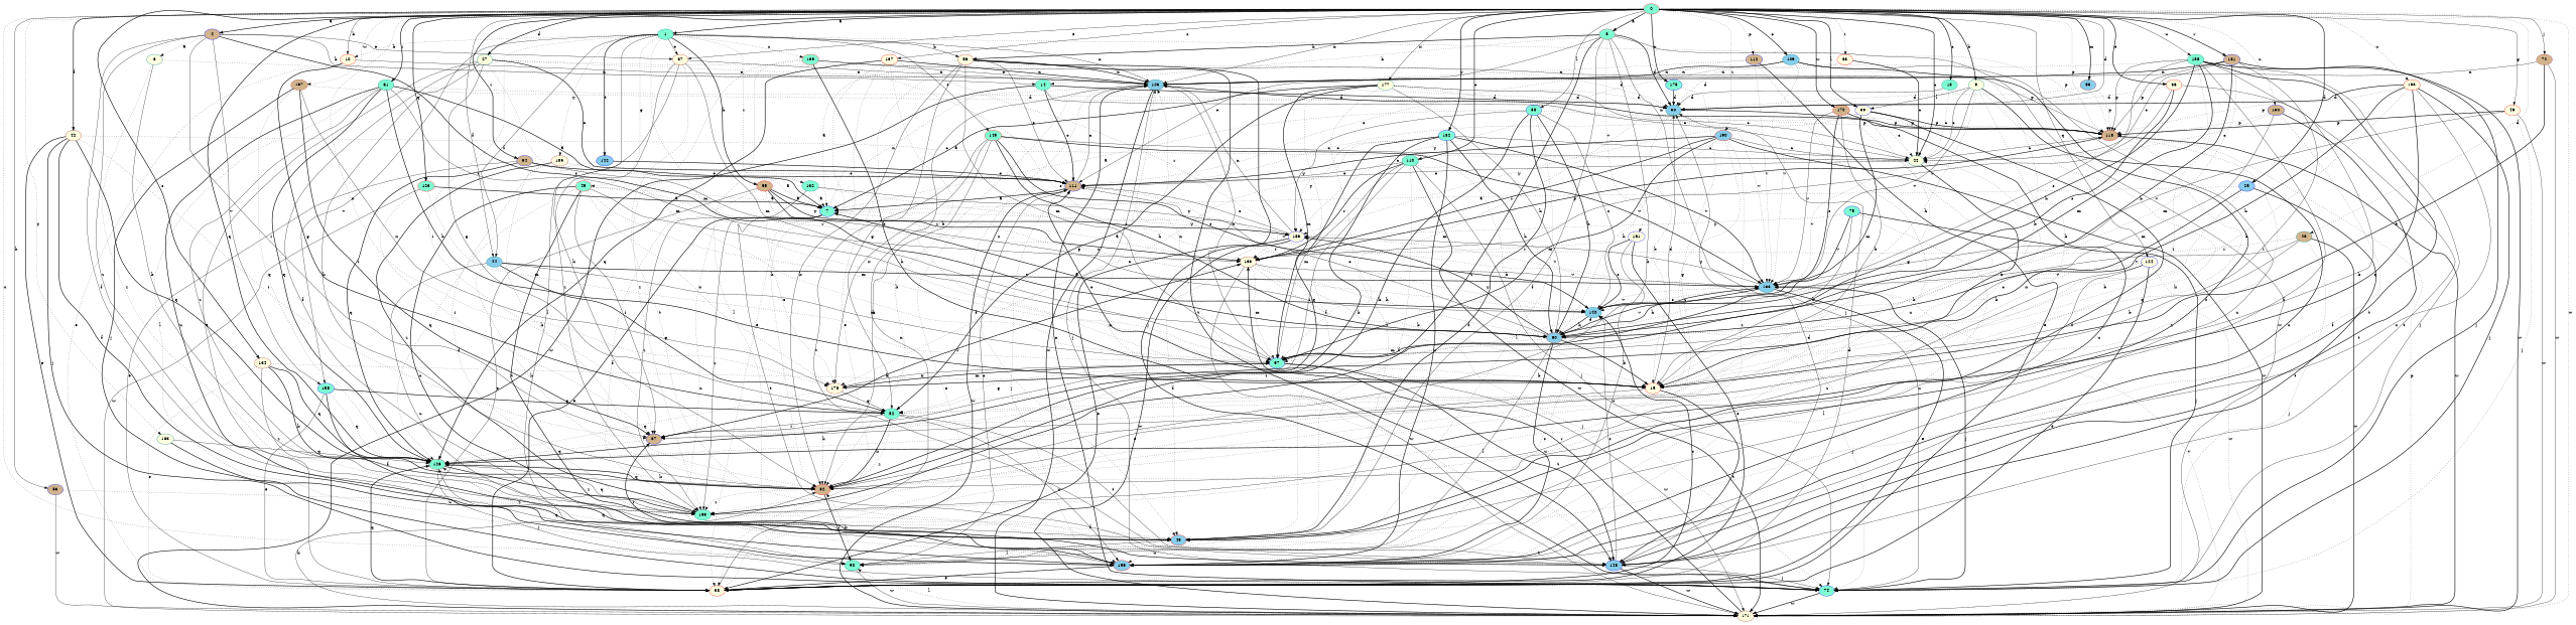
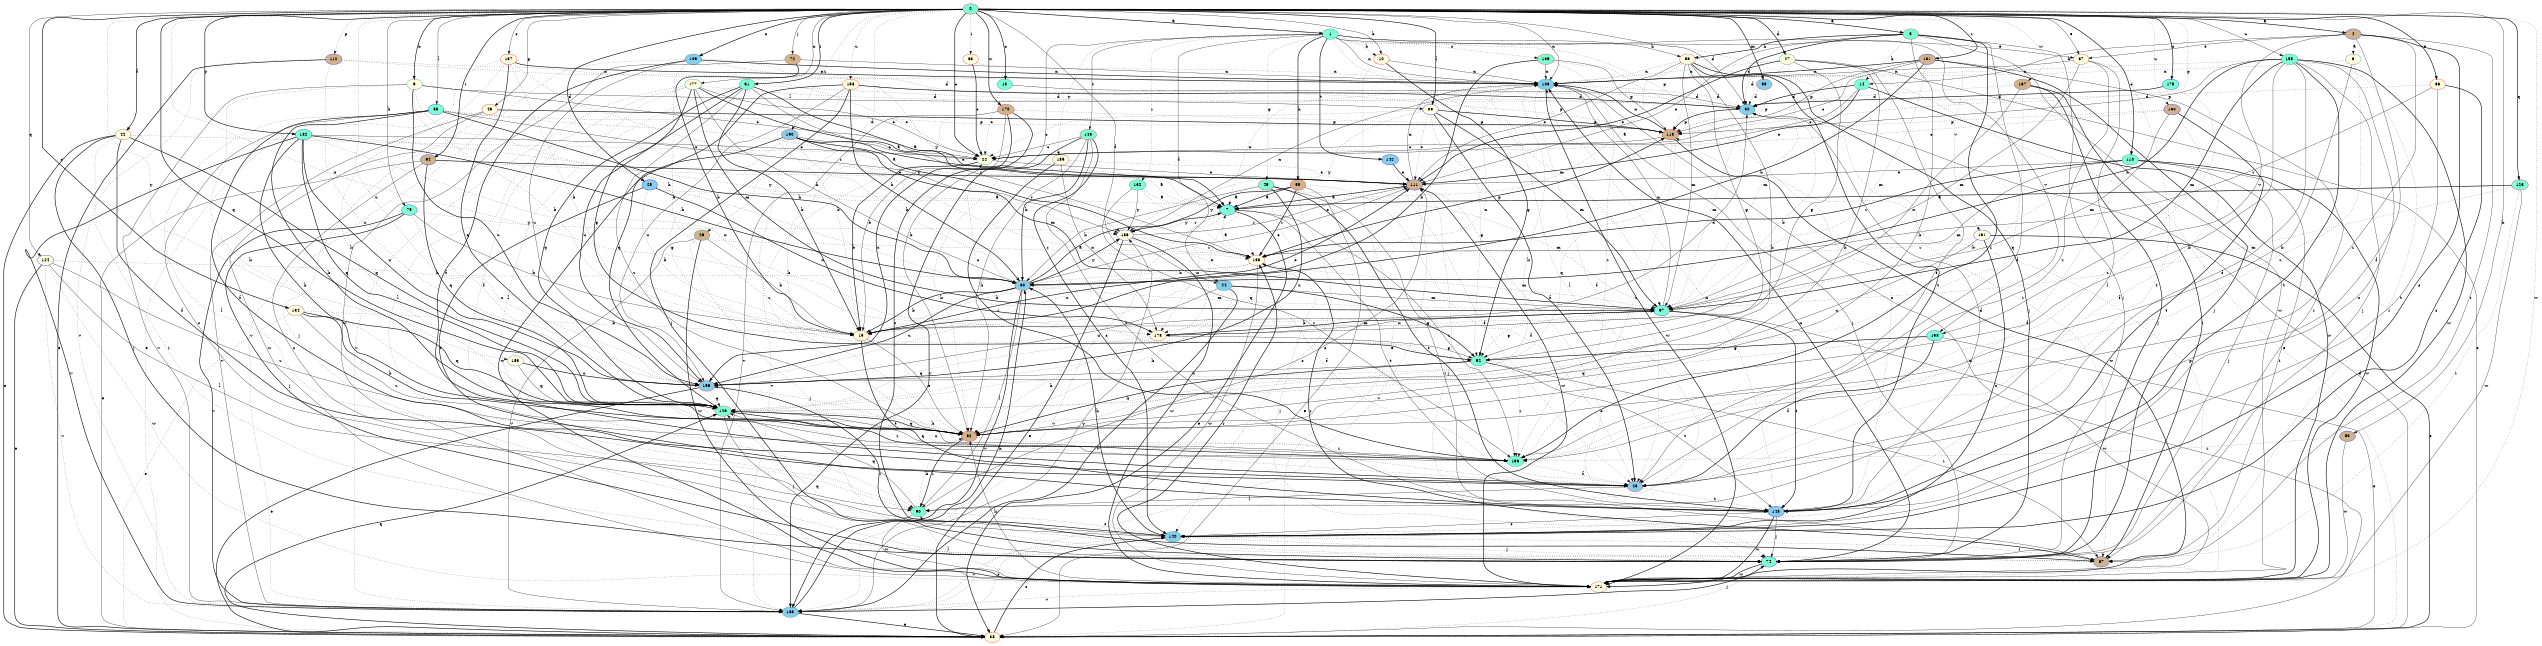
  strict digraph {
    node [color=teal fillcolor=lightyellow style=filled]
    edge [style=dotted]
    0 [color=red fillcolor=aquamarine]
    1 [fillcolor=aquamarine]
    4 [color=blue fillcolor=tan]
    5 [color=brown fillcolor=aquamarine]
    9
    10 [color=red]
    18 [fillcolor=aquamarine]
    22
    25 [color=blue fillcolor=skyblue]
    26 [fillcolor=tan]
    27
    30 [fillcolor=skyblue]
    36 [color=red]
    37 [color=brown]
    42 [color=brown]
    44 [fillcolor=skyblue]
    46 [color=red]
    53 [color=blue fillcolor=tan]
    61 [fillcolor=aquamarine]
    63 [color=red]
    64 [color=blue fillcolor=tan]
    72 [color=brown fillcolor=tan]
    75 [color=blue fillcolor=aquamarine]
    88 [color=blue fillcolor=aquamarine]
    89 [color=blue]
    95 [color=brown fillcolor=skyblue]
    103 [fillcolor=skyblue]
    109 [fillcolor=skyblue]
    110 [fillcolor=aquamarine]
    112 [color=blue fillcolor=tan]
    118 [color=red fillcolor=tan]
    123 [color=red fillcolor=aquamarine]
    124 [color=blue]
    126 [color=brown fillcolor=aquamarine]
    131 [color=blue fillcolor=tan]
    134 [color=brown]
    137 [color=red]
    150 [color=blue fillcolor=tan]
    153 [color=red]
    155 [fillcolor=aquamarine]
    156 [color=red fillcolor=skyblue]
    167 [color=brown fillcolor=tan]
    170 [color=red fillcolor=tan]
    171 [color=brown]
    175 [color=blue fillcolor=aquamarine]
    177
    178 [color=brown]
    182 [color=blue fillcolor=aquamarine]
    183
    190 [color=red fillcolor=skyblue]
    49 [color=red fillcolor=aquamarine]
    55 [color=red fillcolor=tan]
    56 [color=brown]
    67 [color=blue fillcolor=tan]
    82 [color=red fillcolor=tan]
    97 [color=blue fillcolor=aquamarine]
    132 [fillcolor=aquamarine]
    139 [color=red fillcolor=aquamarine]
    142 [color=blue fillcolor=skyblue]
    145 [color=red fillcolor=aquamarine]
    158 [color=blue fillcolor=aquamarine]
    185 [color=brown]
    6
    14 [fillcolor=aquamarine]
    45 [color=red fillcolor=skyblue]
    140 [fillcolor=skyblue]
    193 [fillcolor=aquamarine]
    74 [color=blue fillcolor=aquamarine]
    111 [color=blue fillcolor=tan]
    161 [color=blue]
    15 [color=red]
    60 [color=brown fillcolor=skyblue]
    163 [fillcolor=skyblue]
    38 [color=red]
    52 [fillcolor=aquamarine]
    7 [color=blue fillcolor=aquamarine]
    148 [color=blue fillcolor=skyblue]
    133 [color=brown]
    90 [fillcolor=aquamarine]
    186 [color=blue]
    0 -> 1 [label=a style=bold]
    0 -> 4 [label=a style=bold]
    0 -> 5 [label=a style=bold]
    0 -> 9 [label=b style=bold]
    0 -> 10 [label=b style=solid]
    0 -> 18 [label=c style=bold]
    0 -> 22 [label=c style=bold]
    0 -> 25 [label=d style=bold]
    0 -> 26 [label=d]
    0 -> 27 [label=d style=bold]
    0 -> 30 [label=d style=solid]
    0 -> 36 [label=e style=bold]
    0 -> 37 [label=e style=solid]
    0 -> 42 [label=f style=bold]
    0 -> 44 [label=f style=solid]
    0 -> 46 [label=g style=solid]
    0 -> 53 [label=h style=solid]
    0 -> 61 [label=i style=bold]
    0 -> 63 [label=i]
    0 -> 64 [label=i style=bold]
    0 -> 72 [label=j style=solid]
+   0 -> 75 [label=k style=solid]
    0 -> 88 [label=l style=solid]
    0 -> 89 [label=l style=bold]
    0 -> 95 [label=m style=bold]
    0 -> 103 [label=n style=solid]
    0 -> 109 [label=o style=bold]
    0 -> 110 [label=o style=bold]
    0 -> 112 [label=p]
    0 -> 118 [label=p]
    0 -> 123 [label=q style=bold]
    0 -> 124 [label=q style=solid]
    0 -> 126 [label=q style=bold]
    0 -> 131 [label=r style=bold]
    0 -> 134 [label=s style=bold]
    0 -> 137 [label=s style=solid]
    0 -> 150 [label=u]
    0 -> 153 [label=u]
    0 -> 155 [label=u style=solid]
    0 -> 156 [label=u]
    0 -> 167 [label=w]
    0 -> 170 [label=w style=bold]
    0 -> 171 [label=w]
    0 -> 175 [label=x style=bold]
    0 -> 177 [label=x style=solid]
    0 -> 178 [label=x]
    0 -> 182 [label=y style=bold]
    0 -> 183 [label=y]
    0 -> 190 [label=z]
    1 -> 10 [label=b]
    1 -> 37 [label=e style=solid]
    1 -> 44 [label=f style=solid]
    1 -> 103 [label=n style=solid]
    1 -> 118 [label=p]
    1 -> 49 [label=g]
    1 -> 55 [label=h style=bold]
    1 -> 56 [label=h style=solid]
    1 -> 67 [label=i]
    1 -> 82 [label=k style=solid]
    1 -> 97 [label=m]
    1 -> 132 [label=r]
    1 -> 139 [label=s]
    1 -> 142 [label=t style=bold]
    1 -> 145 [label=t style=solid]
    1 -> 158 [label=v style=solid]
    1 -> 185 [label=y]
    4 -> 37 [label=e style=solid]
    4 -> 67 [label=i style=solid]
    4 -> 158 [label=v style=solid]
    4 -> 6 [label=a]
    4 -> 14 [label=b style=solid]
    4 -> 45 [label=f style=solid]
    4 -> 140 [label=s style=bold]
    4 -> 193 [label=z style=solid]
    5 -> 30 [label=d style=bold]
    5 -> 171 [label=w style=solid]
    5 -> 56 [label=h style=bold]
    5 -> 82 [label=k style=solid]
    5 -> 14 [label=b]
    5 -> 45 [label=f style=solid]
    5 -> 193 [label=z style=bold]
    5 -> 74 [label=j style=solid]
    5 -> 111 [label=o style=solid]
    5 -> 161 [label=v]
    9 -> 22 [label=c style=solid]
    9 -> 89 [label=l style=solid]
    9 -> 156 [label=u style=bold]
    9 -> 82 [label=k]
    9 -> 15 [label=b]
    9 -> 60 [label=h]
    9 -> 163 [label=v style=solid]
    10 -> 103 [label=n style=solid]
    10 -> 38 [label=e]
    10 -> 52 [label=g style=bold]
    18 -> 22 [label=c]
    18 -> 30 [label=d style=solid]
    22 -> 111 [label=o style=solid]
    22 -> 15 [label=b style=bold]
    22 -> 163 [label=v]
    25 -> 178 [label=x style=bold]
    25 -> 15 [label=b]
    25 -> 7 [label=a]
    25 -> 148 [label=t style=bold]
    26 -> 171 [label=w style=bold]
    26 -> 74 [label=j]
    26 -> 15 [label=b style=solid]
    26 -> 163 [label=v style=solid]
    26 -> 133 [label=r]
    27 -> 30 [label=d]
    27 -> 103 [label=n]
    27 -> 82 [label=k style=solid]
    27 -> 97 [label=m]
    27 -> 45 [label=f style=solid]
    27 -> 111 [label=o style=bold]
    27 -> 38 [label=e style=solid]
    27 -> 52 [label=g style=solid]
    30 -> 118 [label=p style=bold]
    30 -> 97 [label=m]
    30 -> 15 [label=b]
    36 -> 30 [label=d]
    36 -> 140 [label=s style=bold]
    36 -> 148 [label=t style=solid]
    36 -> 133 [label=r style=solid]
    37 -> 103 [label=n style=solid]
    37 -> 97 [label=m style=solid]
    37 -> 193 [label=z style=solid]
    37 -> 148 [label=t]
    37 -> 90 [label=l style=solid]
    42 -> 22 [label=c]
    42 -> 126 [label=q style=bold]
    42 -> 67 [label=i]
    42 -> 45 [label=f style=bold]
    42 -> 74 [label=j style=bold]
    42 -> 38 [label=e style=bold]
    44 -> 156 [label=u style=solid]
    44 -> 82 [label=k]
    44 -> 97 [label=m style=solid]
    44 -> 163 [label=v style=bold]
    44 -> 52 [label=g style=bold]
    46 -> 118 [label=p style=bold]
    46 -> 171 [label=w style=solid]
    46 -> 74 [label=j]
    46 -> 163 [label=v style=solid]
    53 -> 171 [label=w style=solid]
    53 -> 193 [label=z]
    61 -> 30 [label=d]
    61 -> 126 [label=q style=bold]
    61 -> 156 [label=u style=bold]
    61 -> 193 [label=z style=solid]
    61 -> 15 [label=b style=bold]
    61 -> 7 [label=a style=bold]
    61 -> 133 [label=r style=solid]
    61 -> 90 [label=l]
    63 -> 22 [label=c style=bold]
    63 -> 103 [label=n]
    64 -> 126 [label=q style=bold]
    64 -> 140 [label=s style=solid]
    64 -> 111 [label=o style=bold]
    64 -> 38 [label=e style=solid]
    64 -> 7 [label=a]
    72 -> 103 [label=n style=solid]
    72 -> 171 [label=w style=solid]
    72 -> 15 [label=b style=bold]
    75 -> 156 [label=u]
    75 -> 74 [label=j style=bold]
    75 -> 15 [label=b style=solid]
    75 -> 163 [label=v style=bold]
    75 -> 186 [label=y]
    88 -> 118 [label=p]
    88 -> 82 [label=k style=bold]
    88 -> 45 [label=f style=bold]
    88 -> 140 [label=s style=solid]
    88 -> 60 [label=h style=bold]
    88 -> 7 [label=a]
    88 -> 90 [label=l]
    88 -> 186 [label=y style=solid]
    89 -> 22 [label=c]
    89 -> 118 [label=p style=bold]
    89 -> 97 [label=m style=bold]
    89 -> 45 [label=f style=bold]
    89 -> 111 [label=o]
    89 -> 52 [label=g]
    89 -> 186 [label=y]
    95 -> 30 [label=d]
    95 -> 118 [label=p]
    103 -> 30 [label=d]
    103 -> 171 [label=w style=bold]
    103 -> 82 [label=k]
    103 -> 45 [label=f]
    103 -> 74 [label=j style=solid]
    109 -> 30 [label=d]
    109 -> 103 [label=n style=bold]
    109 -> 156 [label=u style=solid]
    109 -> 45 [label=f style=bold]
    109 -> 15 [label=b]
    109 -> 163 [label=v]
    109 -> 186 [label=y]
    110 -> 171 [label=w style=bold]
    110 -> 67 [label=i style=solid]
    110 -> 97 [label=m style=solid]
    110 -> 45 [label=f]
    110 -> 74 [label=j style=solid]
    110 -> 111 [label=o style=solid]
    110 -> 15 [label=b]
    110 -> 133 [label=r style=bold]
    112 -> 103 [label=n]
    112 -> 156 [label=u]
    112 -> 111 [label=o]
    112 -> 163 [label=v]
    112 -> 38 [label=e style=bold]
    118 -> 22 [label=c style=solid]
    118 -> 103 [label=n style=bold]
    118 -> 126 [label=q]
    118 -> 171 [label=w style=bold]
    118 -> 193 [label=z]
    123 -> 171 [label=w style=solid]
    123 -> 67 [label=i]
    123 -> 97 [label=m]
    123 -> 7 [label=a style=bold]
    124 -> 171 [label=w]
    124 -> 193 [label=z style=solid]
    124 -> 60 [label=h]
    124 -> 163 [label=v]
    124 -> 38 [label=e style=bold]
    124 -> 90 [label=l style=solid]
    126 -> 82 [label=k]
    126 -> 193 [label=z style=bold]
    126 -> 74 [label=j style=solid]
    131 -> 22 [label=c style=solid]
    131 -> 103 [label=n style=bold]
    131 -> 118 [label=p style=solid]
    131 -> 67 [label=i style=solid]
    131 -> 97 [label=m]
    131 -> 74 [label=j style=bold]
    131 -> 60 [label=h style=bold]
    134 -> 126 [label=q style=bold]
    134 -> 82 [label=k style=bold]
    134 -> 193 [label=z style=solid]
    134 -> 15 [label=b]
    134 -> 38 [label=e]
    137 -> 103 [label=n style=bold]
    137 -> 126 [label=q style=bold]
    137 -> 82 [label=k]
    137 -> 15 [label=b]
    137 -> 38 [label=e]
    137 -> 133 [label=r]
    150 -> 22 [label=c]
    150 -> 118 [label=p]
    150 -> 97 [label=m style=solid]
    150 -> 45 [label=f]
    150 -> 148 [label=t style=bold]
    153 -> 30 [label=d style=bold]
    153 -> 118 [label=p]
    153 -> 126 [label=q style=bold]
    153 -> 156 [label=u style=solid]
    153 -> 74 [label=j style=bold]
    153 -> 15 [label=b]
    153 -> 60 [label=h style=bold]
    155 -> 103 [label=n]
    155 -> 118 [label=p style=solid]
    155 -> 171 [label=w style=bold]
    155 -> 67 [label=i]
    155 -> 82 [label=k style=solid]
    155 -> 97 [label=m style=bold]
    155 -> 45 [label=f style=solid]
    155 -> 140 [label=s style=solid]
    155 -> 74 [label=j style=solid]
    155 -> 60 [label=h style=bold]
    155 -> 148 [label=t style=bold]
    156 -> 126 [label=q]
    156 -> 67 [label=i style=bold]
    156 -> 38 [label=e style=bold]
    167 -> 30 [label=d]
    167 -> 126 [label=q]
    167 -> 178 [label=x style=solid]
    167 -> 67 [label=i style=bold]
    167 -> 74 [label=j style=bold]
    170 -> 118 [label=p]
    170 -> 156 [label=u style=bold]
    170 -> 82 [label=k]
    170 -> 140 [label=s style=bold]
    170 -> 15 [label=b style=solid]
    170 -> 163 [label=v style=solid]
    171 -> 118 [label=p]
    171 -> 82 [label=k style=solid]
    171 -> 163 [label=v]
    171 -> 133 [label=r style=bold]
    171 -> 90 [label=l]
    175 -> 30 [label=d style=bold]
    175 -> 193 [label=z]
    177 -> 22 [label=c style=solid]
    177 -> 30 [label=d]
    177 -> 97 [label=m style=bold]
    177 -> 45 [label=f]
    177 -> 60 [label=h style=solid]
    177 -> 163 [label=v]
    177 -> 52 [label=g style=bold]
    177 -> 7 [label=a style=bold]
    177 -> 90 [label=l]
    178 -> 126 [label=q]
    178 -> 82 [label=k]
    178 -> 97 [label=m style=bold]
    178 -> 52 [label=g style=solid]
    182 -> 22 [label=c style=solid]
    182 -> 126 [label=q style=bold]
    182 -> 156 [label=u style=bold]
    182 -> 178 [label=x]
    182 -> 82 [label=k style=bold]
    182 -> 60 [label=h style=bold]
    182 -> 163 [label=v style=bold]
    182 -> 186 [label=y]
    183 -> 126 [label=q style=solid]
    183 -> 156 [label=u style=bold]
    190 -> 22 [label=c style=solid]
    190 -> 171 [label=w style=bold]
    190 -> 97 [label=m style=bold]
    190 -> 193 [label=z]
    190 -> 111 [label=o style=bold]
    190 -> 60 [label=h]
    190 -> 52 [label=g]
    190 -> 133 [label=r style=bold]
    49 -> 126 [label=q]
    49 -> 156 [label=u style=bold]
    49 -> 178 [label=x]
    49 -> 67 [label=i style=solid]
    49 -> 97 [label=m]
    49 -> 60 [label=h style=solid]
    49 -> 7 [label=a]
    49 -> 148 [label=t style=bold]
    49 -> 133 [label=r]
    55 -> 45 [label=f]
    55 -> 140 [label=s]
    55 -> 38 [label=e style=solid]
    55 -> 7 [label=a style=bold]
    55 -> 133 [label=r style=bold]
    55 -> 186 [label=y style=bold]
-   56 -> 103 [label=n style=bold]
+   56 -> 103 [label=n]
    56 -> 82 [label=k style=solid]
    56 -> 97 [label=m style=solid]
    56 -> 74 [label=j style=bold]
    56 -> 111 [label=o style=solid]
    56 -> 38 [label=e]
    56 -> 52 [label=g style=solid]
    56 -> 7 [label=a]
    56 -> 148 [label=t style=bold]
    67 -> 126 [label=q]
    67 -> 133 [label=r style=bold]
    82 -> 126 [label=q style=bold]
    82 -> 193 [label=z]
    82 -> 90 [label=l style=bold]
    97 -> 103 [label=n style=solid]
    97 -> 171 [label=w style=solid]
    97 -> 178 [label=x style=solid]
    97 -> 15 [label=b]
    97 -> 52 [label=g]
    97 -> 148 [label=t style=bold]
    132 -> 193 [label=z style=solid]
    132 -> 7 [label=a]
    132 -> 133 [label=r]
    132 -> 186 [label=y style=solid]
    139 -> 103 [label=n style=solid]
    139 -> 118 [label=p style=solid]
    139 -> 140 [label=s]
    139 -> 193 [label=z]
    139 -> 15 [label=b style=bold]
    139 -> 90 [label=l]
    142 -> 45 [label=f]
    142 -> 111 [label=o style=bold]
    145 -> 22 [label=c style=solid]
    145 -> 82 [label=k style=solid]
    145 -> 140 [label=s style=bold]
    145 -> 60 [label=h style=bold]
    145 -> 163 [label=v style=bold]
    145 -> 148 [label=t style=solid]
    158 -> 126 [label=q]
    158 -> 45 [label=f style=bold]
    158 -> 38 [label=e style=solid]
    158 -> 52 [label=g style=bold]
-   145 -> 178 [label=x style=solid]
+   185 -> 178 [label=x style=solid]
    185 -> 82 [label=k]
    185 -> 193 [label=z style=bold]
    185 -> 111 [label=o]
    6 -> 103 [label=n]
    6 -> 82 [label=k style=solid]
    6 -> 193 [label=z]
    14 -> 22 [label=c style=solid]
    14 -> 30 [label=d style=bold]
    14 -> 171 [label=w style=bold]
    14 -> 111 [label=o style=bold]
    45 -> 156 [label=u]
    45 -> 148 [label=t]
    45 -> 90 [label=l style=solid]
    140 -> 67 [label=i]
    140 -> 74 [label=j]
    140 -> 60 [label=h style=bold]
    140 -> 163 [label=v]
    193 -> 126 [label=q style=solid]
    193 -> 45 [label=f]
    74 -> 103 [label=n style=bold]
    74 -> 171 [label=w style=bold]
    111 -> 103 [label=n style=solid]
    111 -> 171 [label=w style=bold]
    111 -> 74 [label=j]
    111 -> 163 [label=v]
    111 -> 7 [label=a style=bold]
    161 -> 156 [label=u style=solid]
    161 -> 140 [label=s style=bold]
    161 -> 38 [label=e style=bold]
    161 -> 133 [label=r]
    15 -> 30 [label=d style=solid]
    15 -> 103 [label=n]
    15 -> 82 [label=e style=solid]
    15 -> 111 [label=o style=bold]
    15 -> 148 [label=t style=bold]
    60 -> 156 [label=u style=bold]
    60 -> 97 [label=m]
    60 -> 111 [label=o style=solid]
    60 -> 15 [label=b style=bold]
    60 -> 163 [label=v style=bold]
    60 -> 7 [label=a style=bold]
    60 -> 90 [label=l style=solid]
    60 -> 186 [label=y style=bold]
    163 -> 140 [label=s]
    163 -> 74 [label=j style=bold]
    163 -> 60 [label=h style=bold]
    163 -> 38 [label=e style=bold]
    163 -> 186 [label=y style=solid]
    38 -> 30 [label=d style=solid]
    38 -> 103 [label=n style=solid]
    38 -> 126 [label=q style=bold]
    38 -> 140 [label=s style=bold]
    38 -> 111 [label=o]
    52 -> 22 [label=c]
    52 -> 156 [label=u style=solid]
    52 -> 67 [label=i style=solid]
    52 -> 82 [label=k style=bold]
    52 -> 193 [label=z]
    52 -> 148 [label=t style=solid]
    7 -> 103 [label=n]
    7 -> 156 [label=u]
    7 -> 178 [label=x]
    7 -> 193 [label=z style=solid]
    7 -> 38 [label=e style=bold]
    7 -> 148 [label=t style=solid]
    7 -> 186 [label=y]
    148 -> 30 [label=d style=solid]
    148 -> 103 [label=n]
    148 -> 171 [label=w style=bold]
    148 -> 140 [label=s style=solid]
    148 -> 74 [label=j style=solid]
    133 -> 118 [label=p style=bold]
    133 -> 171 [label=w style=solid]
    133 -> 97 [label=m]
    133 -> 74 [label=j]
    133 -> 15 [label=b]
    133 -> 60 [label=h]
-   133 -> 163 [label=v style=solid]
    133 -> 7 [label=a]
    90 -> 126 [label=q style=solid]
    90 -> 171 [label=w style=solid]
    90 -> 82 [label=k]
    90 -> 140 [label=s]
    90 -> 111 [label=o style=solid]
    186 -> 103 [label=n style=solid]
    186 -> 171 [label=w style=bold]
    186 -> 45 [label=f]
    186 -> 111 [label=o style=solid]
    186 -> 163 [label=v]
    186 -> 38 [label=e style=bold]
    186 -> 133 [label=r]
  }
